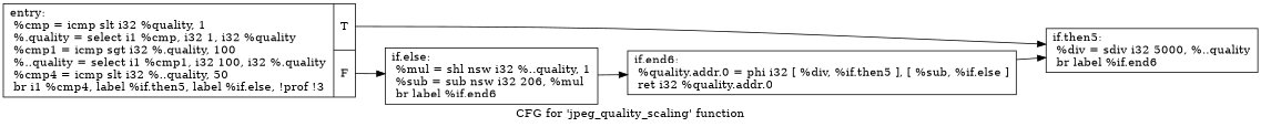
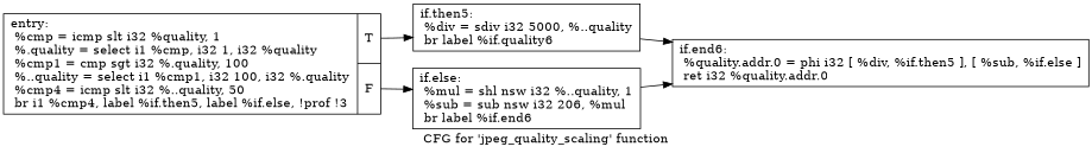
  digraph {
    label="CFG for 'jpeg_quality_scaling' function"
    rankdir=LR
    node [shape=record]
-   n1 [label="{entry:\l  %cmp = icmp slt i32 %quality, 1\l  %.quality = select i1 %cmp, i32 1, i32 %quality\l  %cmp1 = icmp sgt i32 %.quality, 100\l  %..quality = select i1 %cmp1, i32 100, i32 %.quality\l  %cmp4 = icmp slt i32 %..quality, 50\l  br i1 %cmp4, label %if.then5, label %if.else, !prof !3\l|{<s0>T|<s1>F}}"]
-   n2 [label="{if.then5:                                         \l  %div = sdiv i32 5000, %..quality\l  br label %if.end6\l}"]
+   n1 [label="{entry:\l  %cmp = icmp slt i32 %quality, 1\l  %.quality = select i1 %cmp, i32 1, i32 %quality\l  %cmp1 = cmp sgt i32 %.quality, 100\l  %..quality = select i1 %cmp1, i32 100, i32 %.quality\l  %cmp4 = icmp slt i32 %..quality, 50\l  br i1 %cmp4, label %if.then5, label %if.else, !prof !3\l|{<s0>T|<s1>F}}"]
+   n2 [label="{if.then5:                                         \l  %div = sdiv i32 5000, %..quality\l  br label %if.quality6\l}"]
    n3 [label="{if.else:                                          \l  %mul = shl nsw i32 %..quality, 1\l  %sub = sub nsw i32 206, %mul\l  br label %if.end6\l}"]
    n4 [label="{if.end6:                                          \l  %quality.addr.0 = phi i32 [ %div, %if.then5 ], [ %sub, %if.else ]\l  ret i32 %quality.addr.0\l}"]
    n1 -> n2 [tailport=s0]
    n1 -> n3 [tailport=s1]
-   n4 -> n2
+   n2 -> n4
    n3 -> n4
  }
